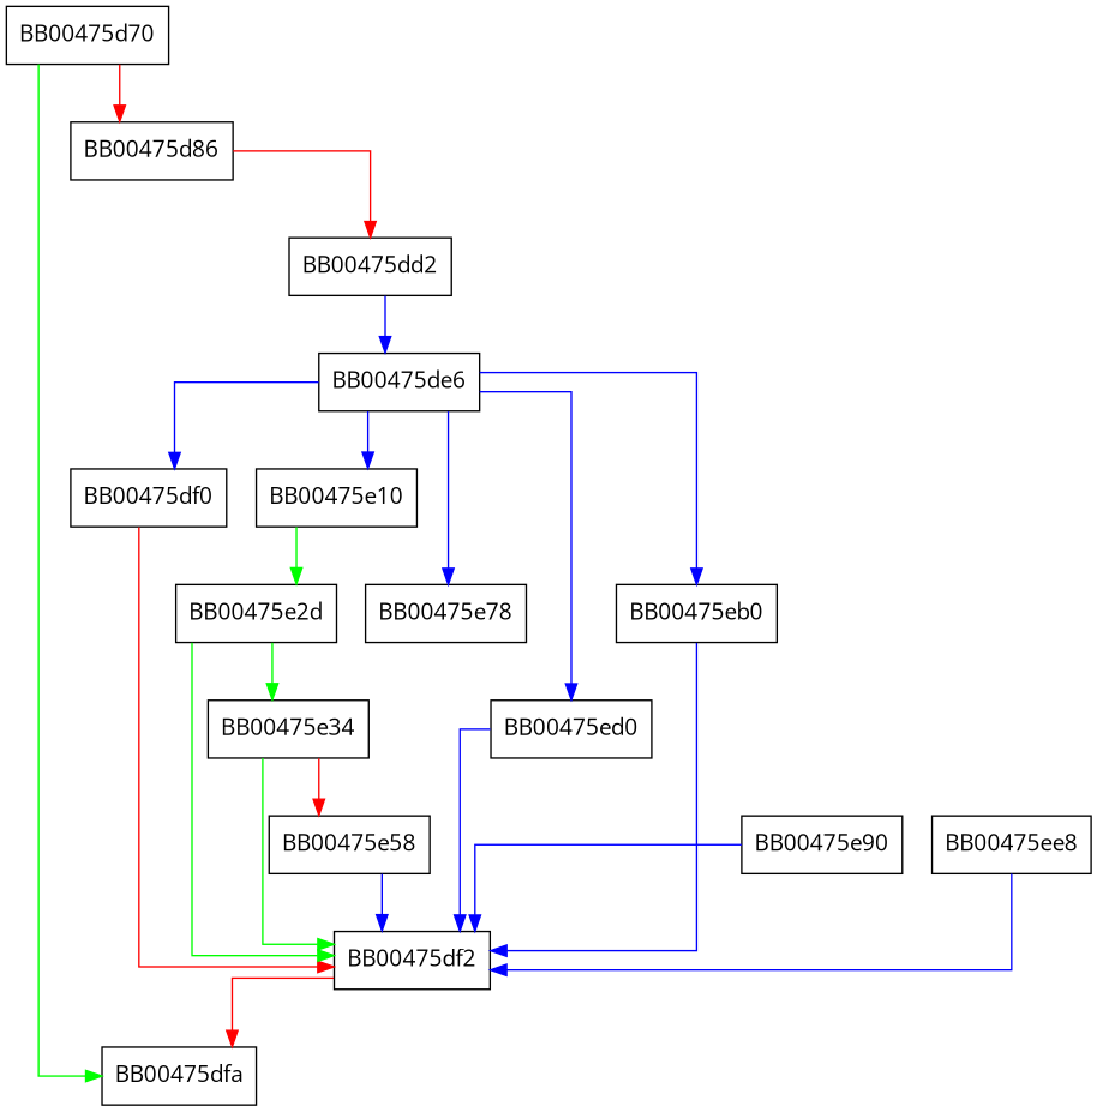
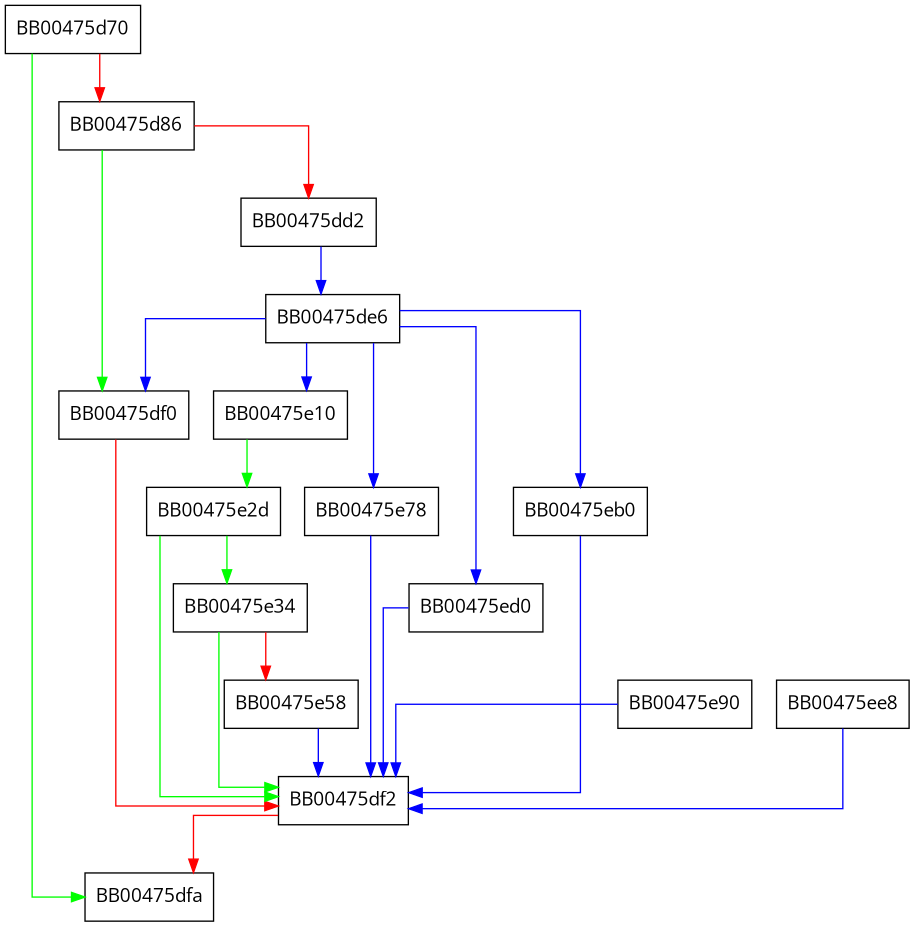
  digraph {
    fontname="Open Sans"
    splines=ortho
    node [fontname="Open Sans" shape=box]
    edge [color=blue fontname="Open Sans"]
    BB00475d70
    BB00475dfa
    BB00475d86
    BB00475df0
    BB00475dd2
    BB00475df2
    BB00475de6
    BB00475e10
    BB00475e78
    BB00475ed0
    BB00475eb0
    BB00475e2d
    BB00475e90
    BB00475e34
    BB00475e58
    BB00475ee8
    BB00475d70 -> BB00475dfa [color=green]
    BB00475d70 -> BB00475d86 [color=red]
+   BB00475d86 -> BB00475df0 [color=green]
    BB00475d86 -> BB00475dd2 [color=red]
    BB00475df0 -> BB00475df2 [color=red]
    BB00475dd2 -> BB00475de6
    BB00475df2 -> BB00475dfa [color=red]
    BB00475de6 -> BB00475df0
    BB00475de6 -> BB00475e10
    BB00475de6 -> BB00475e78
    BB00475de6 -> BB00475ed0
    BB00475de6 -> BB00475eb0
    BB00475e10 -> BB00475e2d [color=green]
+   BB00475e78 -> BB00475df2
    BB00475ed0 -> BB00475df2
    BB00475eb0 -> BB00475df2
    BB00475e2d -> BB00475df2 [color=green]
    BB00475e2d -> BB00475e34 [color=green]
    BB00475e90 -> BB00475df2
    BB00475e34 -> BB00475df2 [color=green]
    BB00475e34 -> BB00475e58 [color=red]
    BB00475e58 -> BB00475df2
    BB00475ee8 -> BB00475df2
  }
